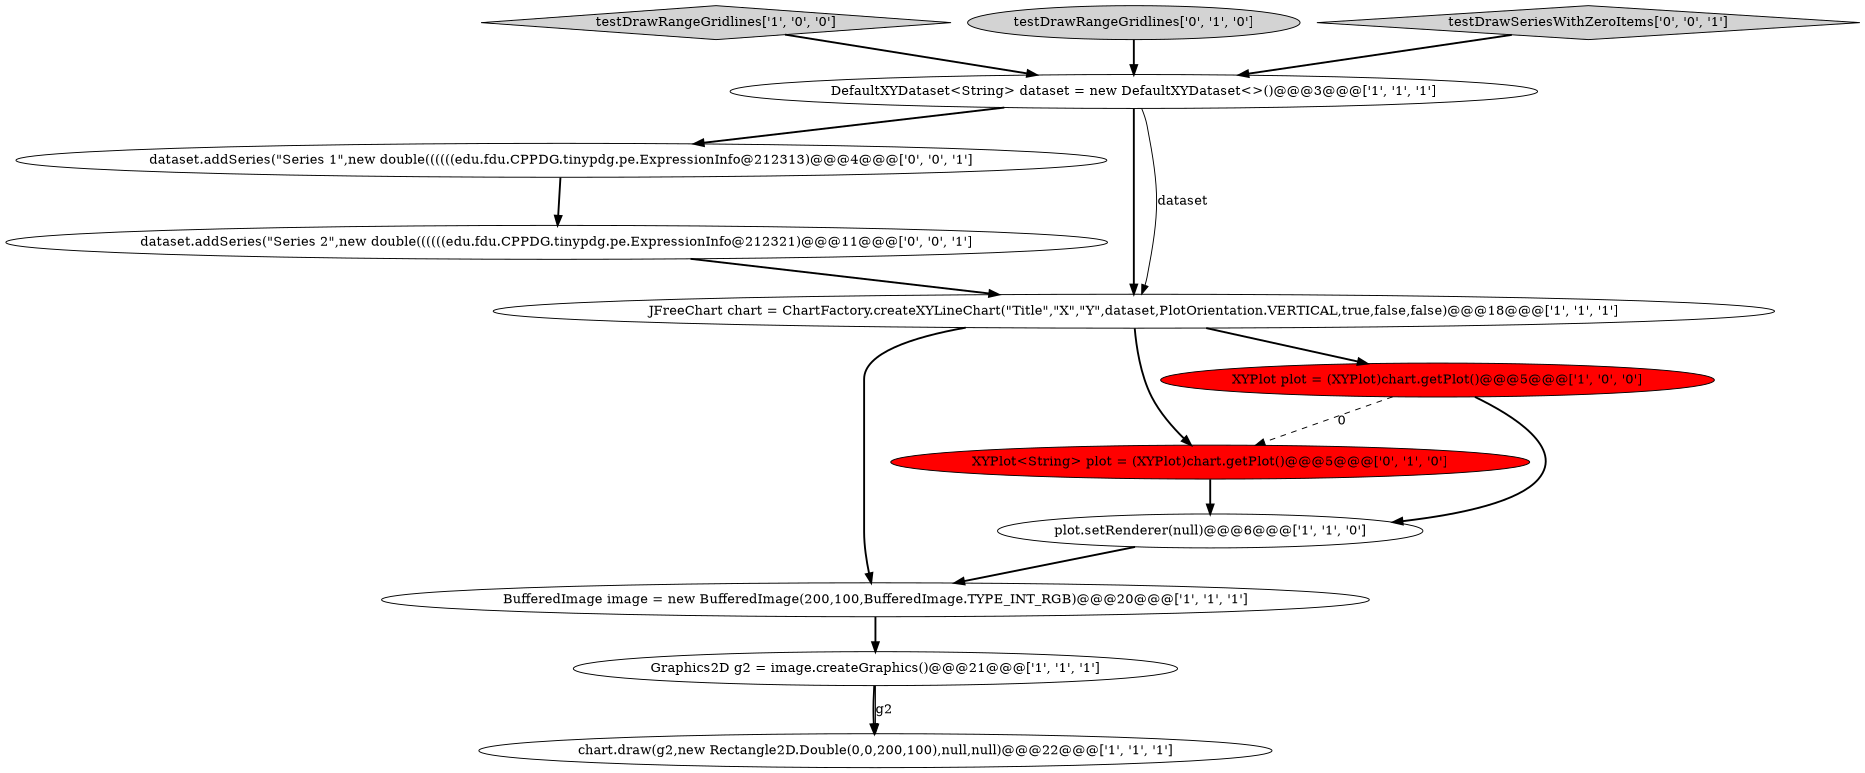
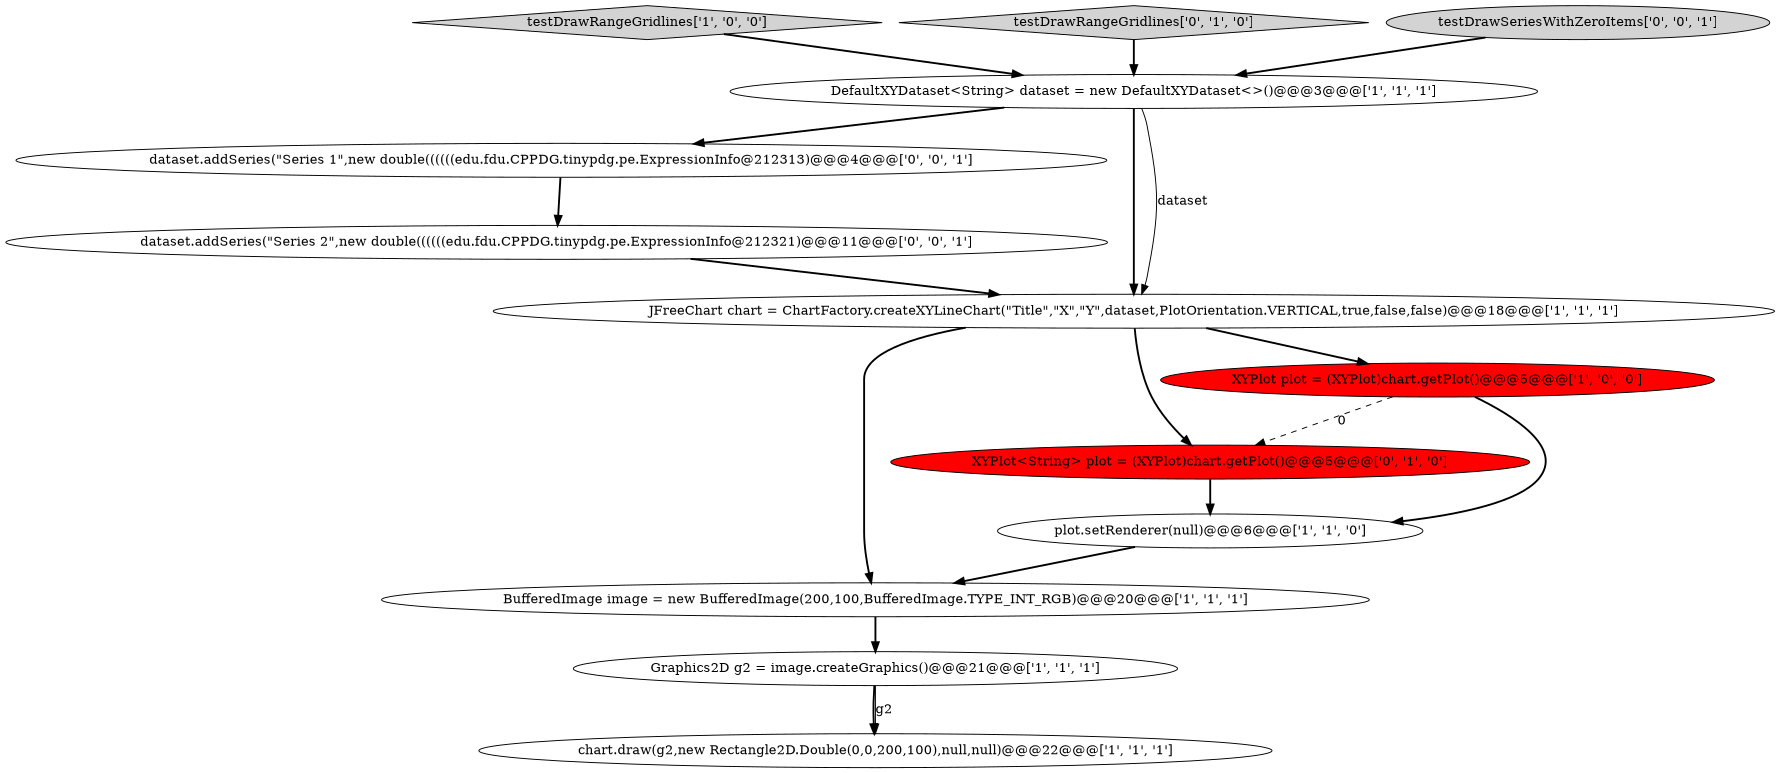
  digraph {
    node [fillcolor=white shape=ellipse style=filled]
    edge [style=bold]
    n1 [label="dataset.addSeries(\"Series 1\",new double((((((edu.fdu.CPPDG.tinypdg.pe.ExpressionInfo@212313)@@@4@@@['0', '0', '1']"]
    n2 [label="dataset.addSeries(\"Series 2\",new double((((((edu.fdu.CPPDG.tinypdg.pe.ExpressionInfo@212321)@@@11@@@['0', '0', '1']"]
    n3 [label="JFreeChart chart = ChartFactory.createXYLineChart(\"Title\",\"X\",\"Y\",dataset,PlotOrientation.VERTICAL,true,false,false)@@@18@@@['1', '1', '1']"]
    n4 [label="BufferedImage image = new BufferedImage(200,100,BufferedImage.TYPE_INT_RGB)@@@20@@@['1', '1', '1']"]
    n5 [label="Graphics2D g2 = image.createGraphics()@@@21@@@['1', '1', '1']"]
    n6 [label="chart.draw(g2,new Rectangle2D.Double(0,0,200,100),null,null)@@@22@@@['1', '1', '1']"]
    n7 [label="DefaultXYDataset<String> dataset = new DefaultXYDataset<>()@@@3@@@['1', '1', '1']"]
    n8 [fillcolor=red label="XYPlot<String> plot = (XYPlot)chart.getPlot()@@@5@@@['0', '1', '0']"]
    n9 [fillcolor=red label="XYPlot plot = (XYPlot)chart.getPlot()@@@5@@@['1', '0', '0']"]
    n10 [fillcolor=lightgray label="testDrawRangeGridlines['1', '0', '0']" shape=diamond]
    n11 [label="plot.setRenderer(null)@@@6@@@['1', '1', '0']"]
-   n12 [fillcolor=lightgray label="testDrawRangeGridlines['0', '1', '0']"]
-   n13 [fillcolor=lightgray label="testDrawSeriesWithZeroItems['0', '0', '1']" shape=diamond]
+   n12 [fillcolor=lightgray label="testDrawRangeGridlines['0', '1', '0']" shape=diamond]
+   n13 [fillcolor=lightgray label="testDrawSeriesWithZeroItems['0', '0', '1']"]
    n1 -> n2
    n2 -> n3
    n3 -> n4
    n3 -> n8
    n3 -> n9
    n4 -> n5
    n5 -> n6
    n5 -> n6 [label=g2 style=solid]
    n7 -> n1
    n7 -> n3
    n7 -> n3 [label=dataset style=solid]
    n8 -> n11
    n9 -> n8 [label=0 style=dashed]
    n9 -> n11
    n10 -> n7
    n11 -> n4
    n12 -> n7
    n13 -> n7
  }
